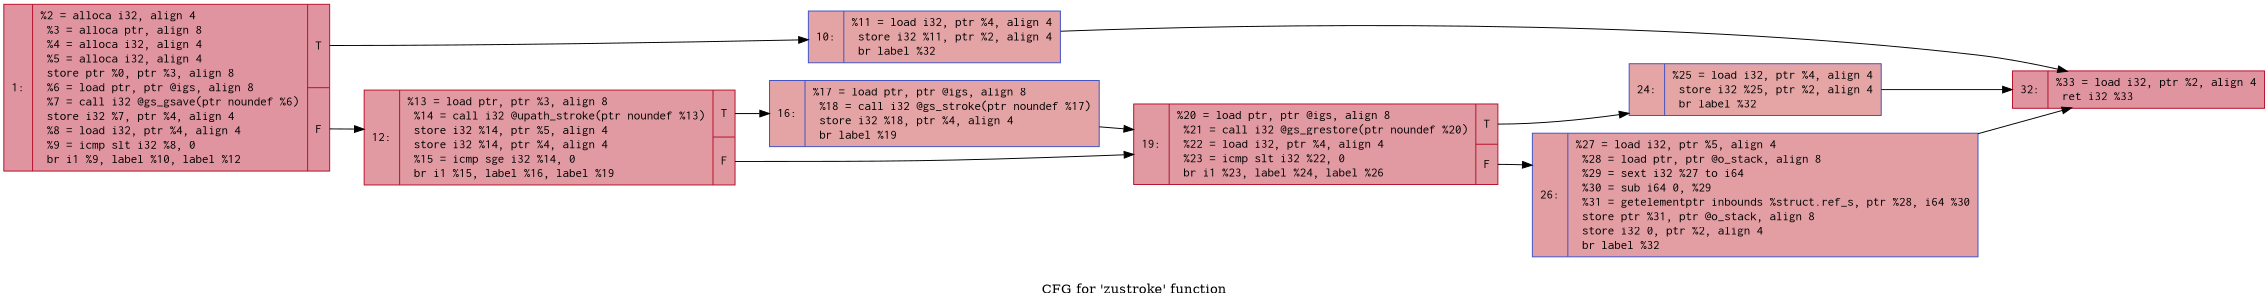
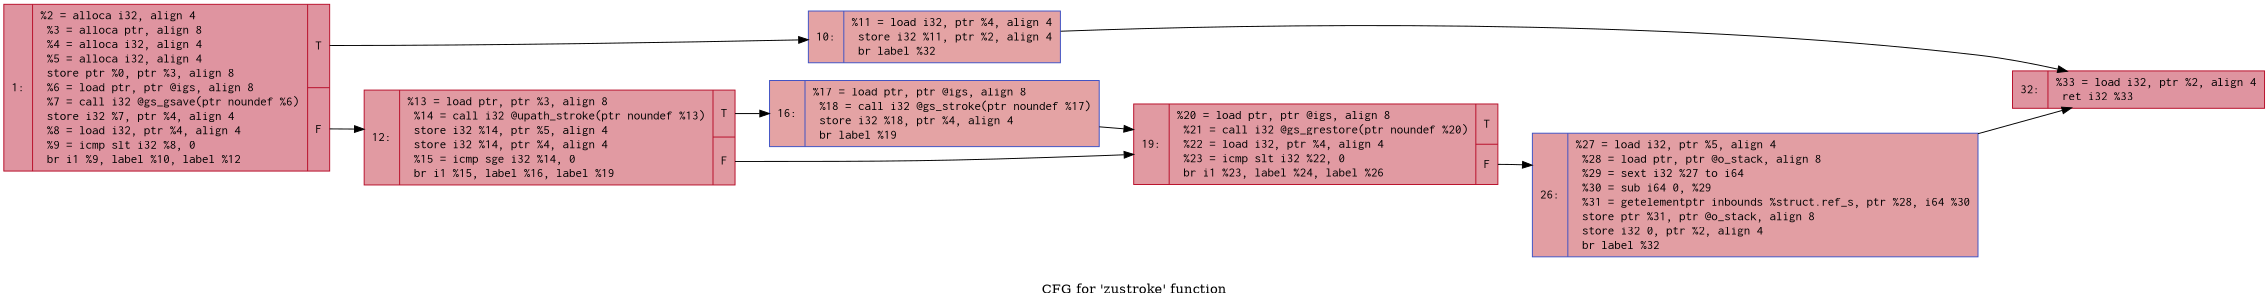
  digraph {
    label="CFG for 'zustroke' function"
    rankdir=LR
    node [color="#b70d28ff" fillcolor="#b70d2870" fontname=Courier shape=record style=filled]
    n1 [label="{1:\l|  %2 = alloca i32, align 4\l  %3 = alloca ptr, align 8\l  %4 = alloca i32, align 4\l  %5 = alloca i32, align 4\l  store ptr %0, ptr %3, align 8\l  %6 = load ptr, ptr @igs, align 8\l  %7 = call i32 @gs_gsave(ptr noundef %6)\l  store i32 %7, ptr %4, align 4\l  %8 = load i32, ptr %4, align 4\l  %9 = icmp slt i32 %8, 0\l  br i1 %9, label %10, label %12\l|{<s0>T|<s1>F}}"]
    n2 [color="#3d50c3ff" fillcolor="#c32e3170" label="{10:\l|  %11 = load i32, ptr %4, align 4\l  store i32 %11, ptr %2, align 4\l  br label %32\l}"]
    n3 [fillcolor="#bb1b2c70" label="{12:\l|  %13 = load ptr, ptr %3, align 8\l  %14 = call i32 @upath_stroke(ptr noundef %13)\l  store i32 %14, ptr %5, align 4\l  store i32 %14, ptr %4, align 4\l  %15 = icmp sge i32 %14, 0\l  br i1 %15, label %16, label %19\l|{<s0>T|<s1>F}}"]
    n4 [label="{32:\l|  %33 = load i32, ptr %2, align 4\l  ret i32 %33\l}"]
    n5 [color="#3d50c3ff" fillcolor="#c32e3170" label="{16:\l|  %17 = load ptr, ptr @igs, align 8\l  %18 = call i32 @gs_stroke(ptr noundef %17)\l  store i32 %18, ptr %4, align 4\l  br label %19\l}"]
    n6 [fillcolor="#bb1b2c70" label="{19:\l|  %20 = load ptr, ptr @igs, align 8\l  %21 = call i32 @gs_grestore(ptr noundef %20)\l  %22 = load i32, ptr %4, align 4\l  %23 = icmp slt i32 %22, 0\l  br i1 %23, label %24, label %26\l|{<s0>T|<s1>F}}"]
-   n7 [color="#3d50c3ff" fillcolor="#c5333470" label="{24:\l|  %25 = load i32, ptr %4, align 4\l  store i32 %25, ptr %2, align 4\l  br label %32\l}"]
    n8 [color="#3d50c3ff" fillcolor="#be242e70" label="{26:\l|  %27 = load i32, ptr %5, align 4\l  %28 = load ptr, ptr @o_stack, align 8\l  %29 = sext i32 %27 to i64\l  %30 = sub i64 0, %29\l  %31 = getelementptr inbounds %struct.ref_s, ptr %28, i64 %30\l  store ptr %31, ptr @o_stack, align 8\l  store i32 0, ptr %2, align 4\l  br label %32\l}"]
    n1 -> n2 [tailport=s0]
    n1 -> n3 [tailport=s1]
    n2 -> n4
    n3 -> n5 [tailport=s0]
    n3 -> n6 [tailport=s1]
    n5 -> n6
-   n6 -> n7 [tailport=s0]
    n6 -> n8 [tailport=s1]
-   n7 -> n4
    n8 -> n4
  }
